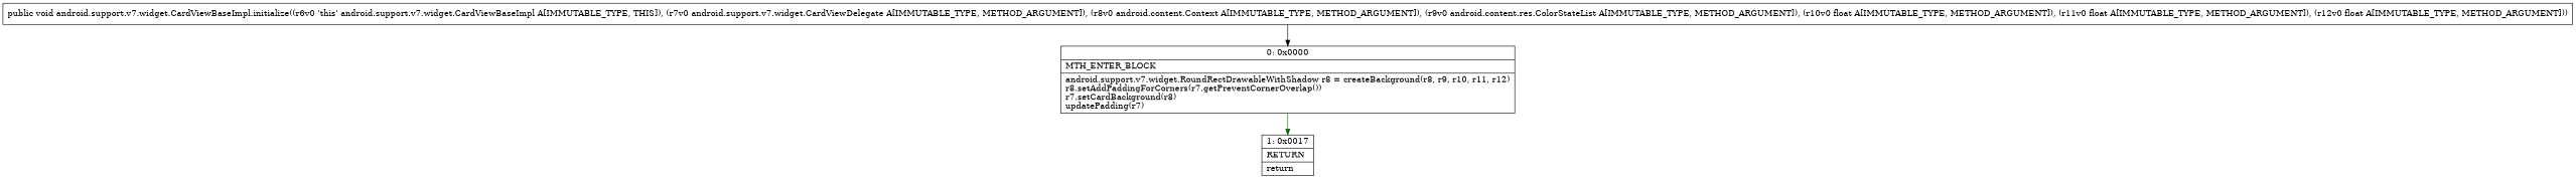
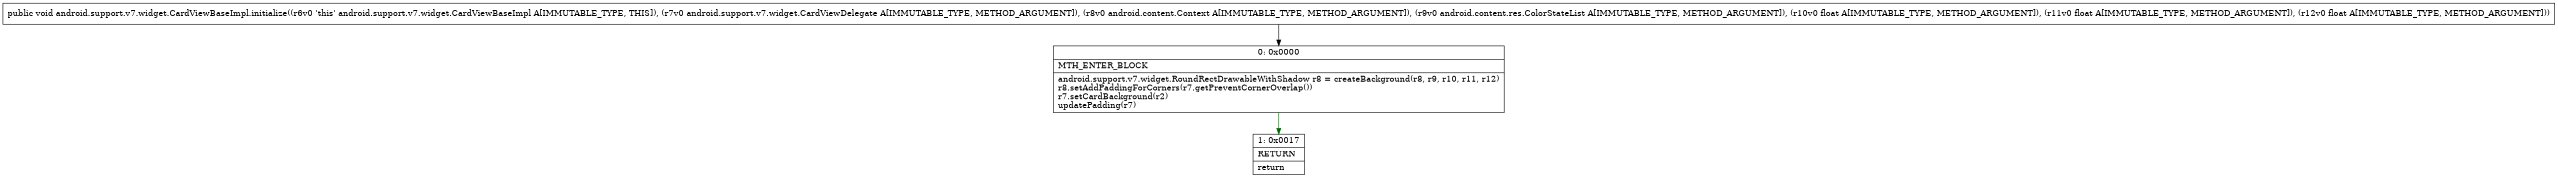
  digraph {
    node [shape=record]
-   n1 [label="{0\:\ 0x0000|MTH_ENTER_BLOCK\l|android.support.v7.widget.RoundRectDrawableWithShadow r8 = createBackground(r8, r9, r10, r11, r12)\lr8.setAddPaddingForCorners(r7.getPreventCornerOverlap())\lr7.setCardBackground(r8)\lupdatePadding(r7)\l}"]
+   n1 [label="{0\:\ 0x0000|MTH_ENTER_BLOCK\l|android.support.v7.widget.RoundRectDrawableWithShadow r8 = createBackground(r8, r9, r10, r11, r12)\lr8.setAddPaddingForCorners(r7.getPreventCornerOverlap())\lr7.setCardBackground(r2)\lupdatePadding(r7)\l}"]
    n2 [label="{1\:\ 0x0017|RETURN\l|return\l}"]
    n3 [label="{public void android.support.v7.widget.CardViewBaseImpl.initialize((r6v0 'this' android.support.v7.widget.CardViewBaseImpl A[IMMUTABLE_TYPE, THIS]), (r7v0 android.support.v7.widget.CardViewDelegate A[IMMUTABLE_TYPE, METHOD_ARGUMENT]), (r8v0 android.content.Context A[IMMUTABLE_TYPE, METHOD_ARGUMENT]), (r9v0 android.content.res.ColorStateList A[IMMUTABLE_TYPE, METHOD_ARGUMENT]), (r10v0 float A[IMMUTABLE_TYPE, METHOD_ARGUMENT]), (r11v0 float A[IMMUTABLE_TYPE, METHOD_ARGUMENT]), (r12v0 float A[IMMUTABLE_TYPE, METHOD_ARGUMENT])) }"]
    n1 -> n2 [color=darkgreen]
    n3 -> n1 [color=black]
  }
